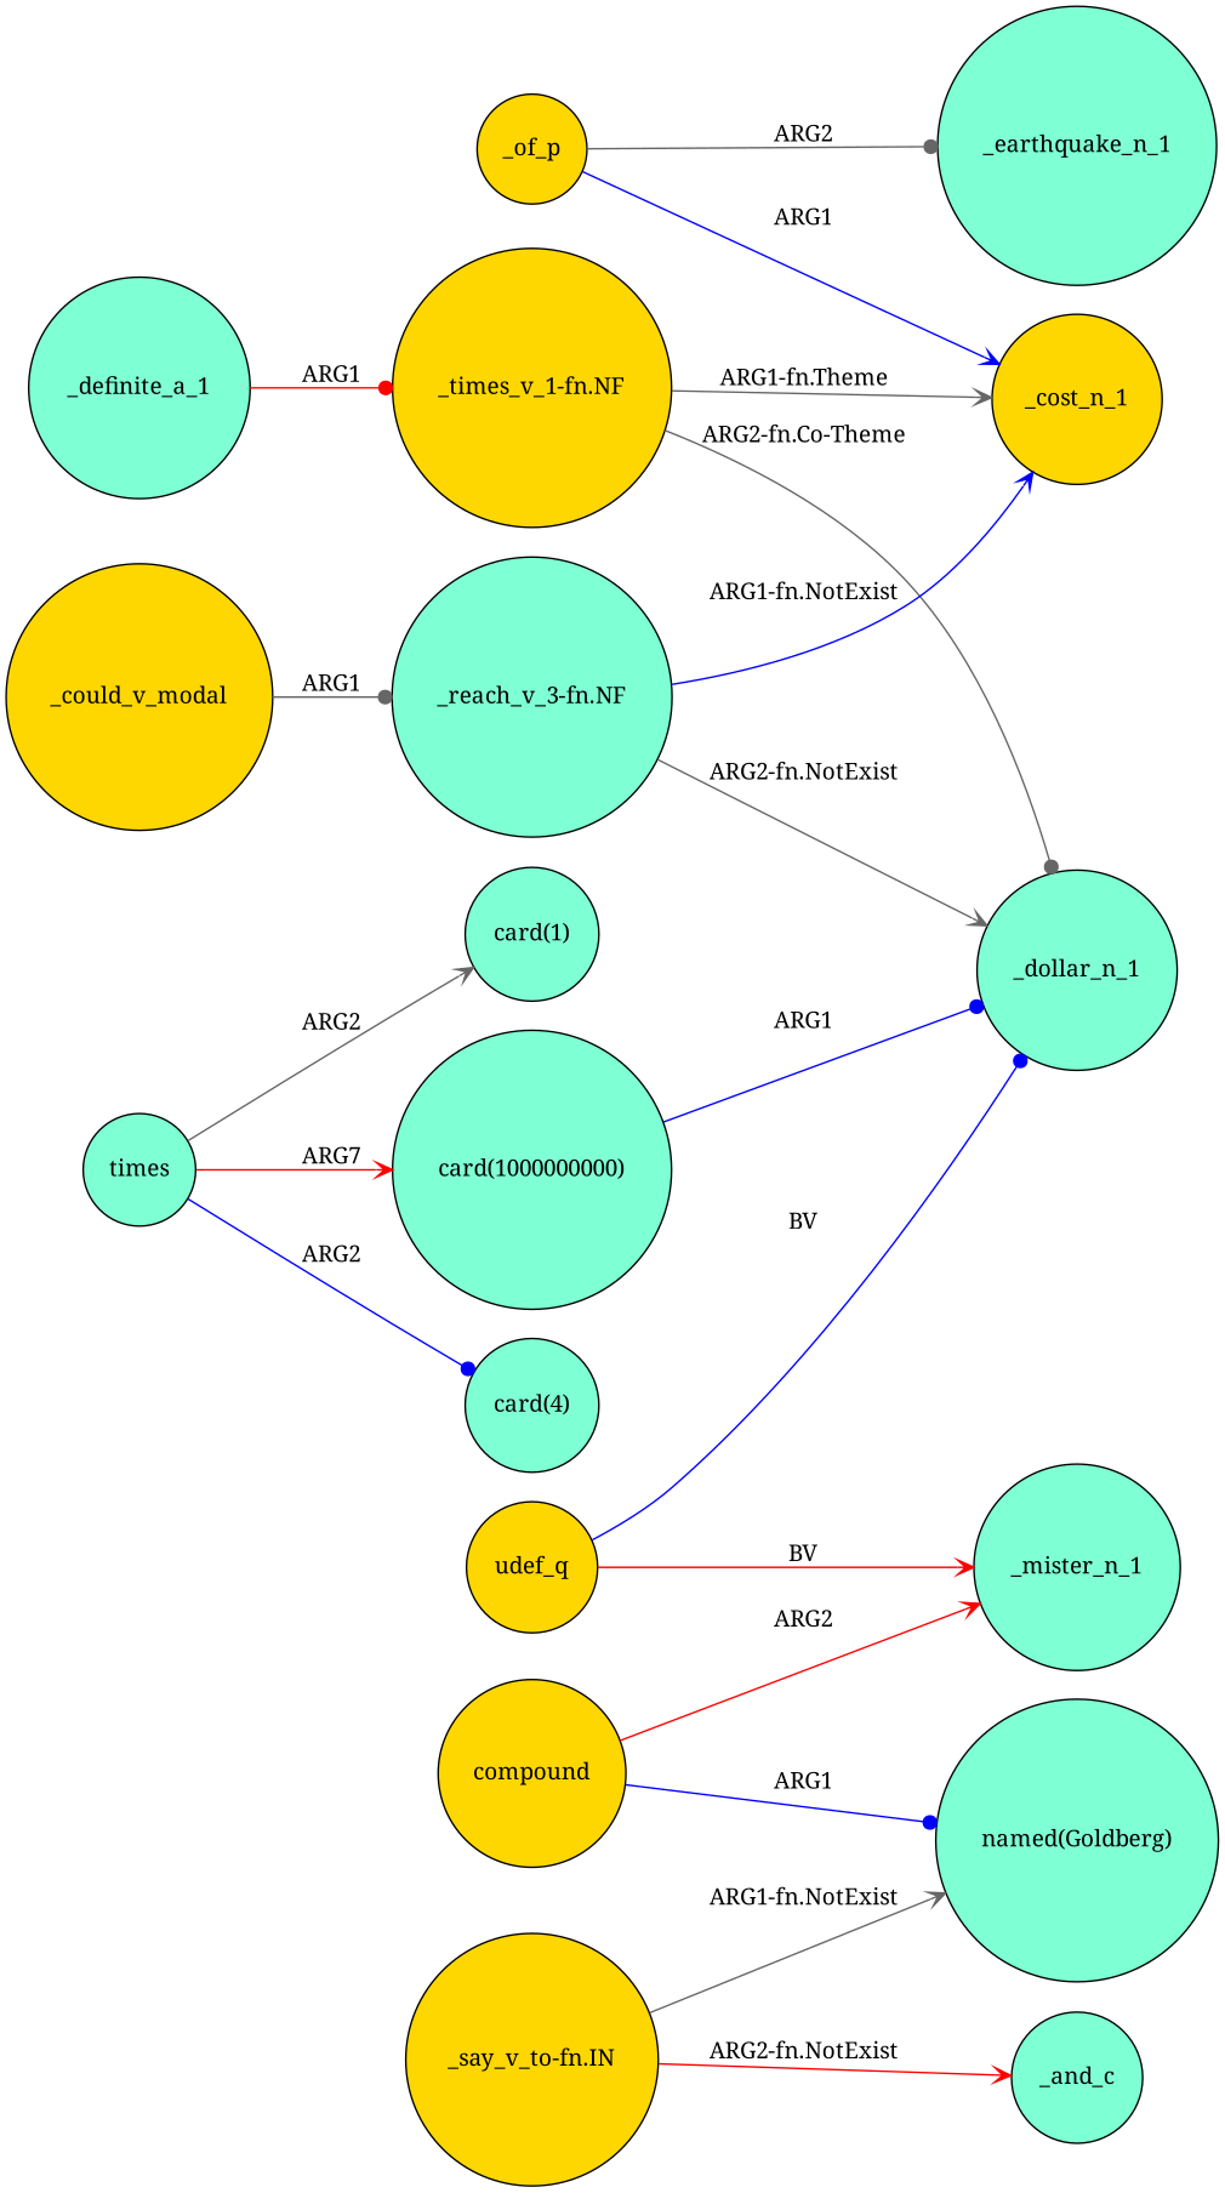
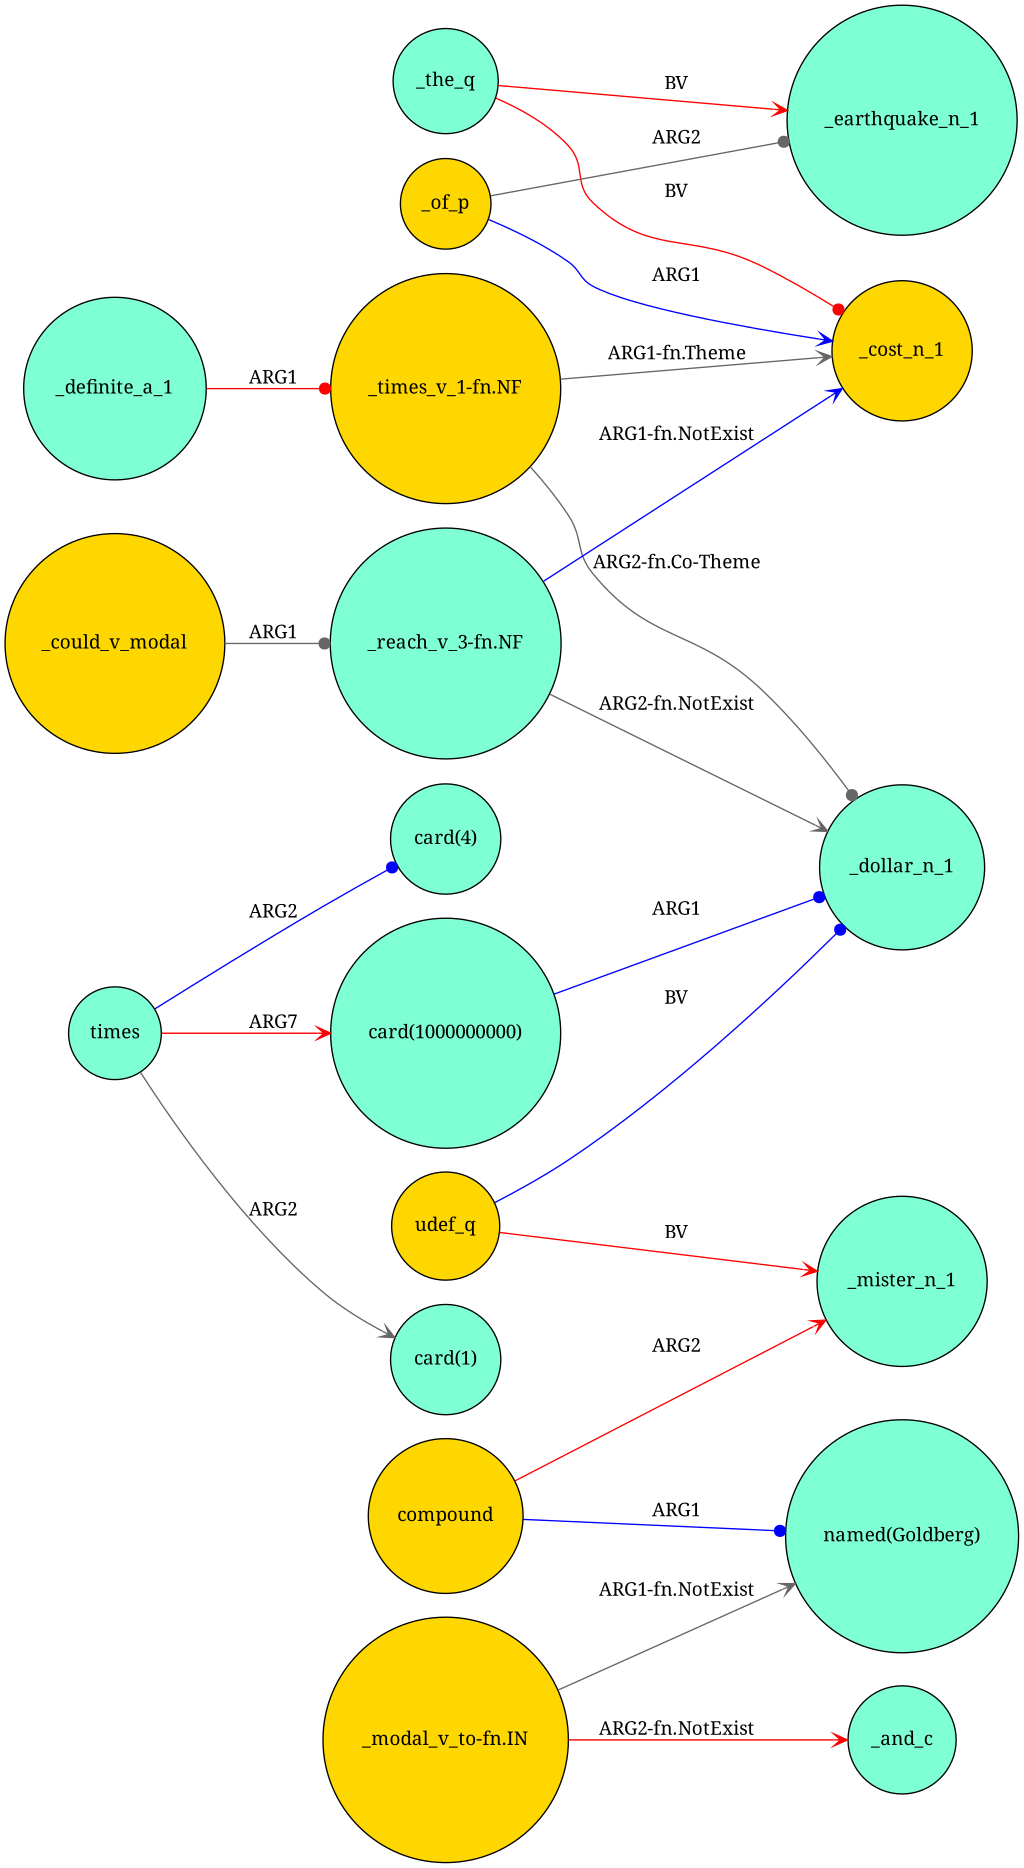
  digraph {
    fontname="Noto Serif"
    rankdir=LR
    node [fillcolor=aquamarine fontname="Noto Serif" shape=circle style=filled]
    edge [arrowhead=vee color=red fontname="Noto Serif"]
+   _the_q
    _earthquake_n_1
    _cost_n_1 [fillcolor=gold]
    n4 [fillcolor=gold label="_times_v_1-fn.NF"]
    _dollar_n_1
    compound [fillcolor=gold]
    _mister_n_1
    "named(Goldberg)"
    udef_q [fillcolor=gold]
    _could_v_modal [fillcolor=gold]
    n11 [label="_reach_v_3-fn.NF"]
-   "_say_v_to-fn.IN" [fillcolor=gold]
+   "_say_v_to-fn.IN" [fillcolor=gold label="_modal_v_to-fn.IN"]
    _and_c
    times
    "card(1000000000)"
    "card(4)"
    "card(1)"
    _of_p [fillcolor=gold]
    _definite_a_1
+   _the_q -> _earthquake_n_1 [label=BV]
+   _the_q -> _cost_n_1 [arrowhead=dot label=BV]
    n4 -> _cost_n_1 [color=gray40 label="ARG1-fn.Theme"]
    n4 -> _dollar_n_1 [arrowhead=dot color=gray40 label="ARG2-fn.Co-Theme"]
    compound -> _mister_n_1 [label=ARG2]
    compound -> "named(Goldberg)" [arrowhead=dot color=blue label=ARG1]
    udef_q -> _dollar_n_1 [arrowhead=dot color=blue label=BV]
    udef_q -> _mister_n_1 [label=BV]
    _could_v_modal -> n11 [arrowhead=dot color=gray40 label=ARG1]
    n11 -> _cost_n_1 [color=blue label="ARG1-fn.NotExist"]
    n11 -> _dollar_n_1 [color=gray40 label="ARG2-fn.NotExist"]
    "_say_v_to-fn.IN" -> "named(Goldberg)" [color=gray40 label="ARG1-fn.NotExist"]
    "_say_v_to-fn.IN" -> _and_c [label="ARG2-fn.NotExist"]
    times -> "card(1000000000)" [label=ARG7]
    times -> "card(4)" [arrowhead=dot color=blue label=ARG2]
    times -> "card(1)" [color=gray40 label=ARG2]
    "card(1000000000)" -> _dollar_n_1 [arrowhead=dot color=blue label=ARG1]
    _of_p -> _earthquake_n_1 [arrowhead=dot color=gray40 label=ARG2]
    _of_p -> _cost_n_1 [color=blue label=ARG1]
    _definite_a_1 -> n4 [arrowhead=dot label=ARG1]
  }
